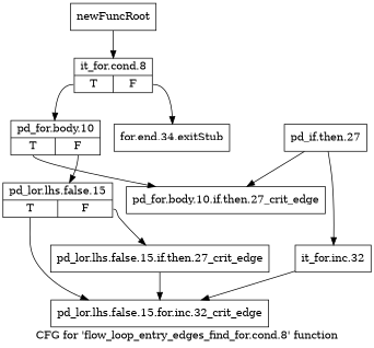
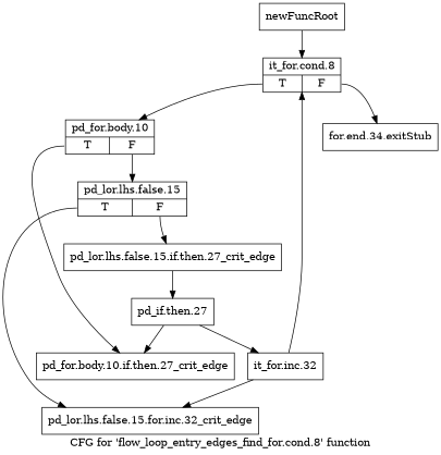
  digraph {
    label="CFG for 'flow_loop_entry_edges_find_for.cond.8' function"
    node [shape=record]
    n1 [label="{newFuncRoot}"]
    n2 [label="{it_for.cond.8|{<s0>T|<s1>F}}"]
    n3 [label="{for.end.34.exitStub}"]
    n4 [label="{pd_for.body.10|{<s0>T|<s1>F}}"]
    n5 [label="{pd_for.body.10.if.then.27_crit_edge}"]
    n6 [label="{pd_lor.lhs.false.15|{<s0>T|<s1>F}}"]
    n7 [label="{pd_lor.lhs.false.15.for.inc.32_crit_edge}"]
    n8 [label="{pd_lor.lhs.false.15.if.then.27_crit_edge}"]
    n9 [label="{pd_if.then.27}"]
    n10 [label="{it_for.inc.32}"]
    n1 -> n2
    n2 -> n3 [tailport=s1]
    n2 -> n4 [tailport=s0]
    n4 -> n5 [tailport=s0]
    n4 -> n6 [tailport=s1]
    n6 -> n7 [tailport=s0]
    n6 -> n8 [tailport=s1]
-   n8 -> n7
+   n8 -> n9
    n9 -> n5
    n9 -> n10
+   n10 -> n2
    n10 -> n7
  }
